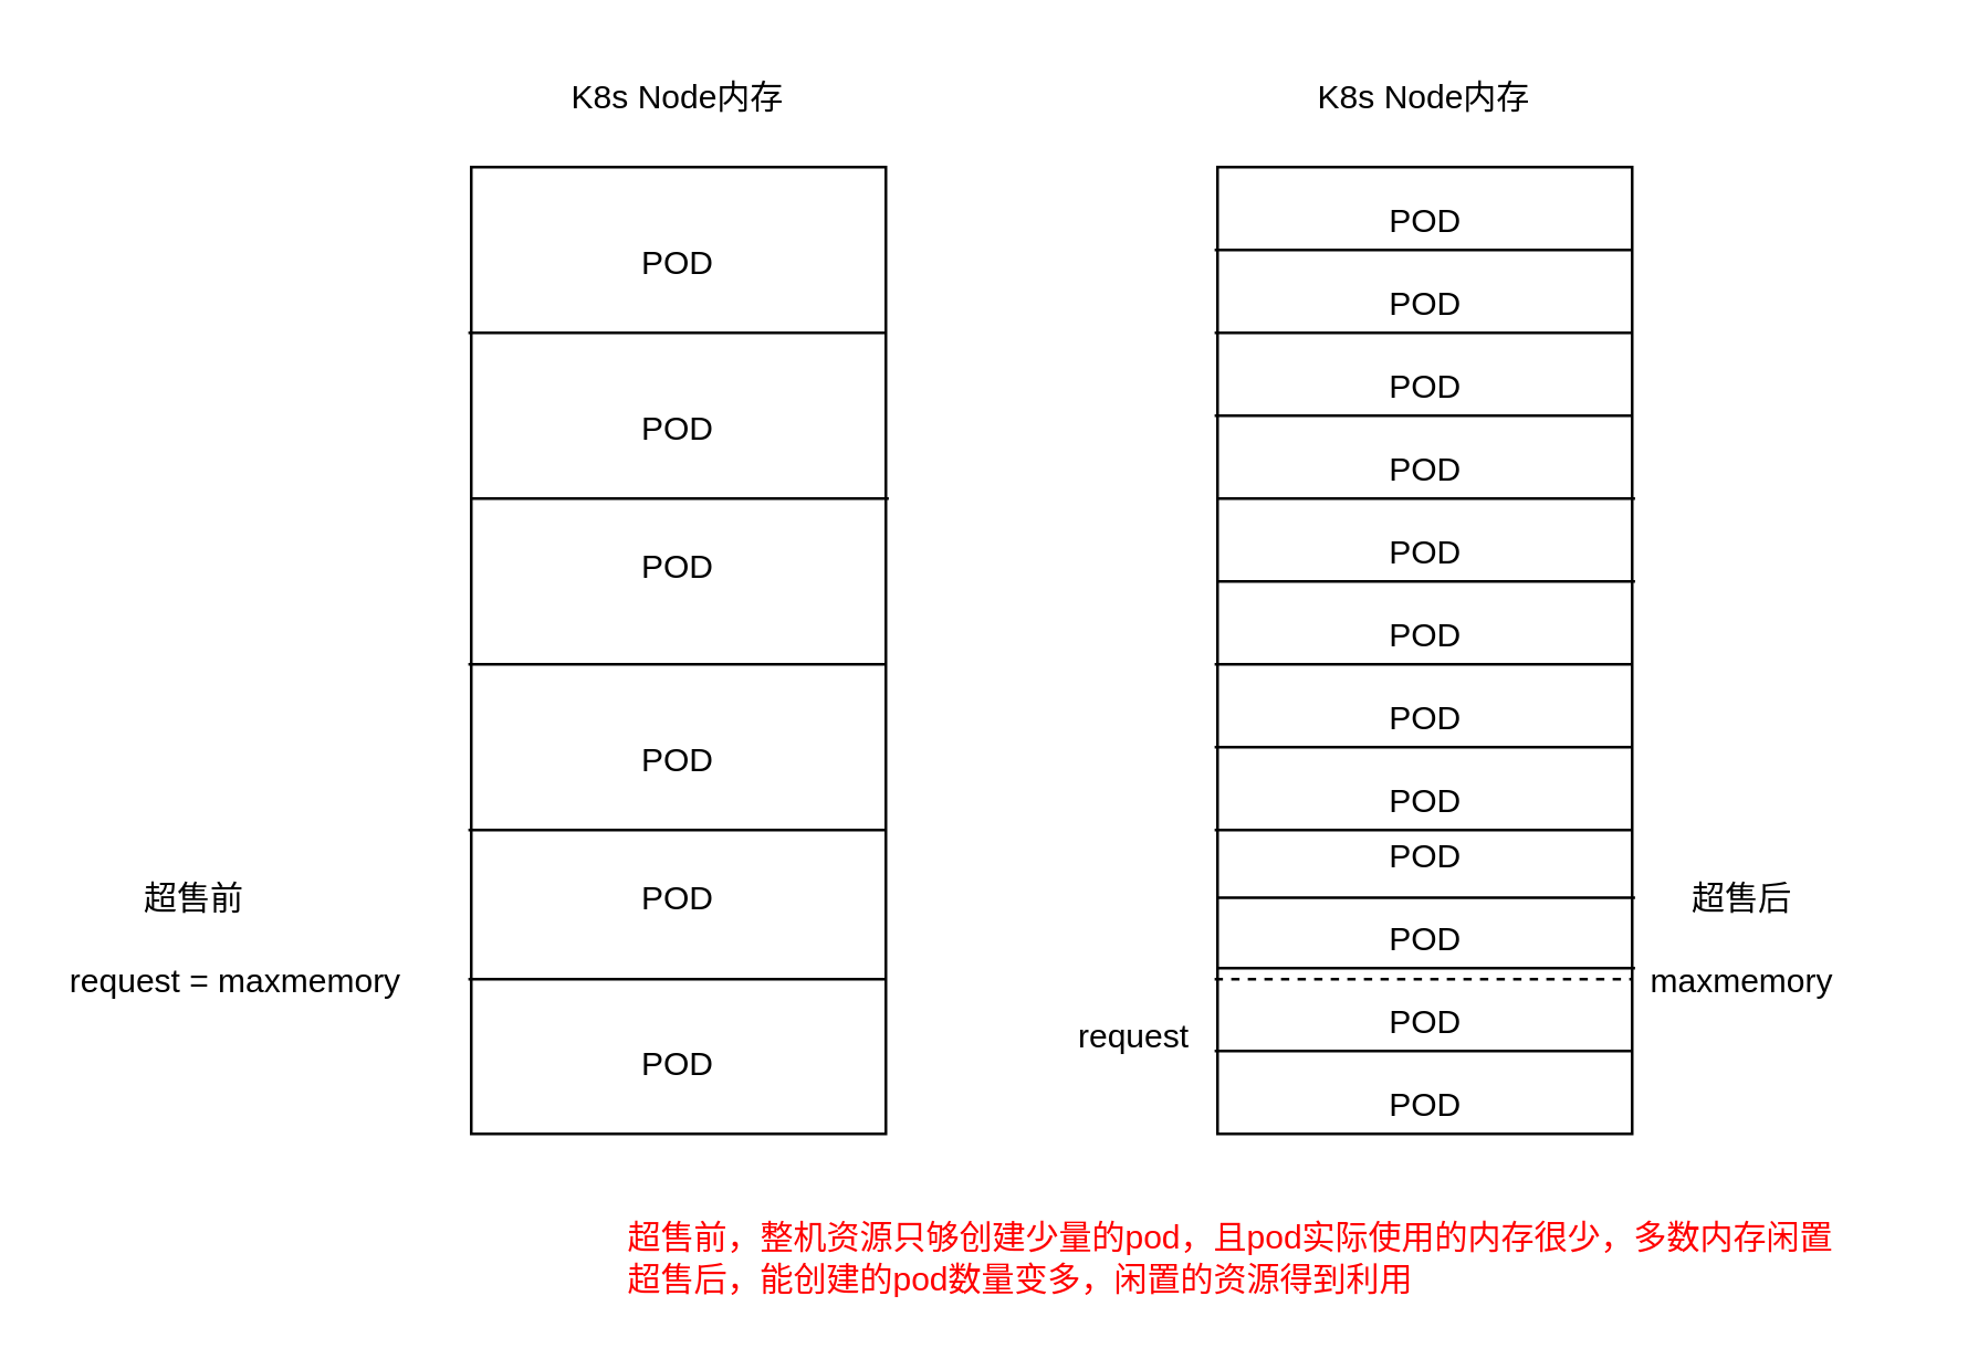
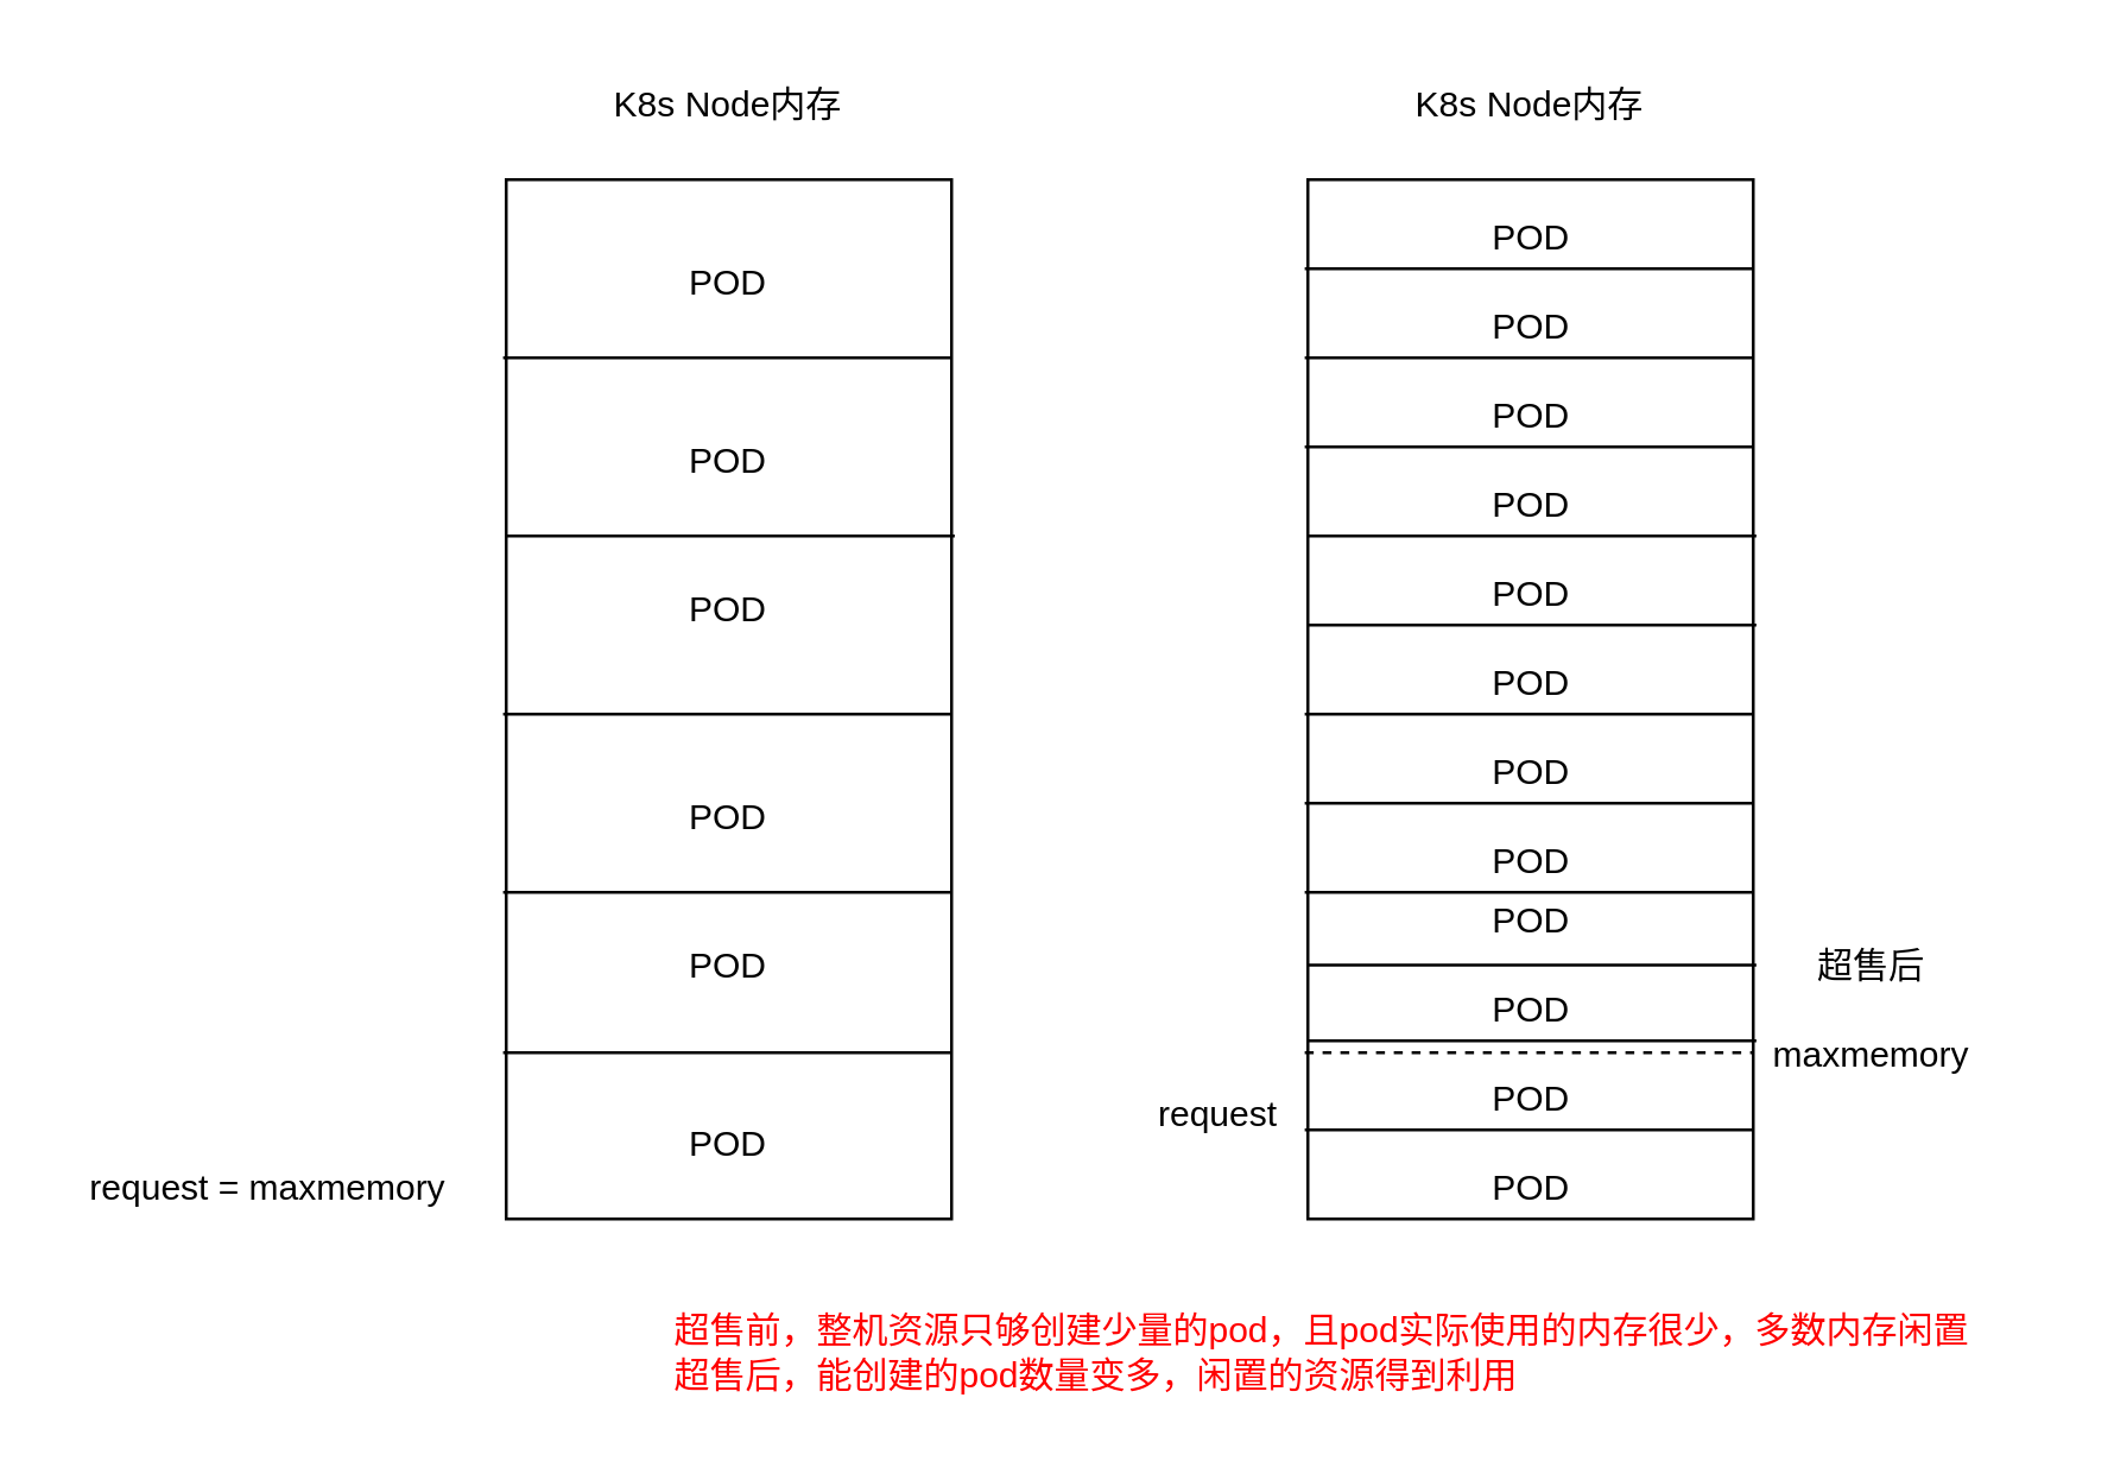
  <mxCell id="0" />
  <mxCell id="1" parent="0" />
  <mxCell id="2" value="" style="rounded=0;whiteSpace=wrap;html=1;" vertex="1" parent="1"><mxGeometry x="170" y="60" width="150" height="350" as="geometry" /></mxCell>
  <mxCell id="3" value="" style="endArrow=none;html=1;rounded=0;exitX=-0.007;exitY=0.84;exitDx=0;exitDy=0;exitPerimeter=0;" edge="1" parent="1" source="2"><mxGeometry width="50" height="50" relative="1" as="geometry"><mxPoint x="170" y="380" as="sourcePoint" /><mxPoint x="320" y="354" as="targetPoint" /></mxGeometry></mxCell>
  <mxCell id="4" value="" style="endArrow=none;html=1;rounded=0;exitX=-0.007;exitY=0.84;exitDx=0;exitDy=0;exitPerimeter=0;" edge="1" parent="1"><mxGeometry width="50" height="50" relative="1" as="geometry"><mxPoint x="168.95" y="300" as="sourcePoint" /><mxPoint x="320" y="300" as="targetPoint" /></mxGeometry></mxCell>
  <mxCell id="5" value="" style="endArrow=none;html=1;rounded=0;exitX=-0.007;exitY=0.84;exitDx=0;exitDy=0;exitPerimeter=0;" edge="1" parent="1"><mxGeometry width="50" height="50" relative="1" as="geometry"><mxPoint x="168.95" y="240" as="sourcePoint" /><mxPoint x="320" y="240" as="targetPoint" /></mxGeometry></mxCell>
  <mxCell id="6" value="" style="endArrow=none;html=1;rounded=0;exitX=-0.007;exitY=0.84;exitDx=0;exitDy=0;exitPerimeter=0;" edge="1" parent="1"><mxGeometry width="50" height="50" relative="1" as="geometry"><mxPoint x="170" y="180" as="sourcePoint" /><mxPoint x="321.05" y="180" as="targetPoint" /></mxGeometry></mxCell>
  <mxCell id="7" value="" style="endArrow=none;html=1;rounded=0;exitX=-0.007;exitY=0.84;exitDx=0;exitDy=0;exitPerimeter=0;" edge="1" parent="1"><mxGeometry width="50" height="50" relative="1" as="geometry"><mxPoint x="168.95" y="120" as="sourcePoint" /><mxPoint x="320" y="120" as="targetPoint" /></mxGeometry></mxCell>
- <mxCell id="8" value="request = maxmemory" style="text;html=1;strokeColor=none;fillColor=none;align=center;verticalAlign=middle;whiteSpace=wrap;rounded=0;" vertex="1" parent="1"><mxGeometry x="20" y="340" width="130" height="30" as="geometry" /></mxCell>
+ <mxCell id="8" value="request = maxmemory" style="text;html=1;strokeColor=none;fillColor=none;align=center;verticalAlign=middle;whiteSpace=wrap;rounded=0;" vertex="1" parent="1"><mxGeometry x="25" y="385" width="130" height="30" as="geometry" /></mxCell>
  <mxCell id="9" value="POD" style="text;html=1;strokeColor=none;fillColor=none;align=center;verticalAlign=middle;whiteSpace=wrap;rounded=0;" vertex="1" parent="1"><mxGeometry x="215" y="370" width="60" height="30" as="geometry" /></mxCell>
  <mxCell id="10" value="POD" style="text;html=1;strokeColor=none;fillColor=none;align=center;verticalAlign=middle;whiteSpace=wrap;rounded=0;" vertex="1" parent="1"><mxGeometry x="215" y="310" width="60" height="30" as="geometry" /></mxCell>
  <mxCell id="11" value="POD" style="text;html=1;strokeColor=none;fillColor=none;align=center;verticalAlign=middle;whiteSpace=wrap;rounded=0;" vertex="1" parent="1"><mxGeometry x="215" y="260" width="60" height="30" as="geometry" /></mxCell>
  <mxCell id="12" value="POD" style="text;html=1;strokeColor=none;fillColor=none;align=center;verticalAlign=middle;whiteSpace=wrap;rounded=0;" vertex="1" parent="1"><mxGeometry x="215" y="190" width="60" height="30" as="geometry" /></mxCell>
  <mxCell id="13" value="POD" style="text;html=1;strokeColor=none;fillColor=none;align=center;verticalAlign=middle;whiteSpace=wrap;rounded=0;" vertex="1" parent="1"><mxGeometry x="215" y="140" width="60" height="30" as="geometry" /></mxCell>
  <mxCell id="14" value="POD" style="text;html=1;strokeColor=none;fillColor=none;align=center;verticalAlign=middle;whiteSpace=wrap;rounded=0;" vertex="1" parent="1"><mxGeometry x="215" y="80" width="60" height="30" as="geometry" /></mxCell>
  <mxCell id="15" value="K8s Node内存" style="text;html=1;strokeColor=none;fillColor=none;align=center;verticalAlign=middle;whiteSpace=wrap;rounded=0;" vertex="1" parent="1"><mxGeometry x="200" y="20" width="90" height="30" as="geometry" /></mxCell>
  <mxCell id="16" value="" style="rounded=0;whiteSpace=wrap;html=1;" vertex="1" parent="1"><mxGeometry x="440" y="60" width="150" height="350" as="geometry" /></mxCell>
  <mxCell id="17" value="" style="endArrow=none;html=1;rounded=0;exitX=-0.007;exitY=0.84;exitDx=0;exitDy=0;exitPerimeter=0;dashed=1;" edge="1" parent="1" source="16"><mxGeometry width="50" height="50" relative="1" as="geometry"><mxPoint x="440" y="380" as="sourcePoint" /><mxPoint x="590" y="354" as="targetPoint" /></mxGeometry></mxCell>
  <mxCell id="18" value="" style="endArrow=none;html=1;rounded=0;exitX=-0.007;exitY=0.84;exitDx=0;exitDy=0;exitPerimeter=0;" edge="1" parent="1"><mxGeometry width="50" height="50" relative="1" as="geometry"><mxPoint x="438.95" y="300" as="sourcePoint" /><mxPoint x="590" y="300" as="targetPoint" /></mxGeometry></mxCell>
  <mxCell id="19" value="" style="endArrow=none;html=1;rounded=0;exitX=-0.007;exitY=0.84;exitDx=0;exitDy=0;exitPerimeter=0;" edge="1" parent="1"><mxGeometry width="50" height="50" relative="1" as="geometry"><mxPoint x="438.95" y="240" as="sourcePoint" /><mxPoint x="590" y="240" as="targetPoint" /></mxGeometry></mxCell>
  <mxCell id="20" value="" style="endArrow=none;html=1;rounded=0;exitX=-0.007;exitY=0.84;exitDx=0;exitDy=0;exitPerimeter=0;" edge="1" parent="1"><mxGeometry width="50" height="50" relative="1" as="geometry"><mxPoint x="440" y="180" as="sourcePoint" /><mxPoint x="591.05" y="180" as="targetPoint" /></mxGeometry></mxCell>
  <mxCell id="21" value="" style="endArrow=none;html=1;rounded=0;exitX=-0.007;exitY=0.84;exitDx=0;exitDy=0;exitPerimeter=0;" edge="1" parent="1"><mxGeometry width="50" height="50" relative="1" as="geometry"><mxPoint x="438.95" y="120" as="sourcePoint" /><mxPoint x="590" y="120" as="targetPoint" /></mxGeometry></mxCell>
  <mxCell id="22" value="K8s Node内存" style="text;html=1;strokeColor=none;fillColor=none;align=center;verticalAlign=middle;whiteSpace=wrap;rounded=0;" vertex="1" parent="1"><mxGeometry x="470" y="20" width="90" height="30" as="geometry" /></mxCell>
  <mxCell id="23" value="" style="endArrow=none;html=1;rounded=0;exitX=-0.007;exitY=0.84;exitDx=0;exitDy=0;exitPerimeter=0;" edge="1" parent="1"><mxGeometry width="50" height="50" relative="1" as="geometry"><mxPoint x="438.95" y="380" as="sourcePoint" /><mxPoint x="590" y="380" as="targetPoint" /></mxGeometry></mxCell>
  <mxCell id="24" value="maxmemory" style="text;html=1;strokeColor=none;fillColor=none;align=center;verticalAlign=middle;whiteSpace=wrap;rounded=0;" vertex="1" parent="1"><mxGeometry x="600" y="340" width="60" height="30" as="geometry" /></mxCell>
  <mxCell id="25" value="request" style="text;html=1;strokeColor=none;fillColor=none;align=center;verticalAlign=middle;whiteSpace=wrap;rounded=0;" vertex="1" parent="1"><mxGeometry x="380" y="360" width="60" height="30" as="geometry" /></mxCell>
  <mxCell id="26" value="" style="endArrow=none;html=1;rounded=0;exitX=-0.007;exitY=0.84;exitDx=0;exitDy=0;exitPerimeter=0;" edge="1" parent="1"><mxGeometry width="50" height="50" relative="1" as="geometry"><mxPoint x="440" y="350" as="sourcePoint" /><mxPoint x="591.05" y="350" as="targetPoint" /></mxGeometry></mxCell>
  <mxCell id="27" value="POD" style="text;html=1;strokeColor=none;fillColor=none;align=center;verticalAlign=middle;whiteSpace=wrap;rounded=0;" vertex="1" parent="1"><mxGeometry x="497.5" y="360" width="35" height="20" as="geometry" /></mxCell>
  <mxCell id="28" value="" style="endArrow=none;html=1;rounded=0;exitX=-0.007;exitY=0.84;exitDx=0;exitDy=0;exitPerimeter=0;" edge="1" parent="1"><mxGeometry width="50" height="50" relative="1" as="geometry"><mxPoint x="440" y="324.5" as="sourcePoint" /><mxPoint x="591.05" y="324.5" as="targetPoint" /></mxGeometry></mxCell>
  <mxCell id="29" value="" style="endArrow=none;html=1;rounded=0;exitX=-0.007;exitY=0.84;exitDx=0;exitDy=0;exitPerimeter=0;" edge="1" parent="1"><mxGeometry width="50" height="50" relative="1" as="geometry"><mxPoint x="438.95" y="270" as="sourcePoint" /><mxPoint x="590" y="270" as="targetPoint" /></mxGeometry></mxCell>
  <mxCell id="30" value="" style="endArrow=none;html=1;rounded=0;exitX=-0.007;exitY=0.84;exitDx=0;exitDy=0;exitPerimeter=0;" edge="1" parent="1"><mxGeometry width="50" height="50" relative="1" as="geometry"><mxPoint x="440" y="210" as="sourcePoint" /><mxPoint x="591.05" y="210" as="targetPoint" /></mxGeometry></mxCell>
  <mxCell id="31" value="" style="endArrow=none;html=1;rounded=0;exitX=-0.007;exitY=0.84;exitDx=0;exitDy=0;exitPerimeter=0;" edge="1" parent="1"><mxGeometry width="50" height="50" relative="1" as="geometry"><mxPoint x="438.95" y="150" as="sourcePoint" /><mxPoint x="590" y="150" as="targetPoint" /></mxGeometry></mxCell>
  <mxCell id="32" value="" style="endArrow=none;html=1;rounded=0;exitX=-0.007;exitY=0.84;exitDx=0;exitDy=0;exitPerimeter=0;" edge="1" parent="1"><mxGeometry width="50" height="50" relative="1" as="geometry"><mxPoint x="438.95" y="90" as="sourcePoint" /><mxPoint x="590" y="90" as="targetPoint" /></mxGeometry></mxCell>
  <mxCell id="33" value="POD" style="text;html=1;strokeColor=none;fillColor=none;align=center;verticalAlign=middle;whiteSpace=wrap;rounded=0;" vertex="1" parent="1"><mxGeometry x="497.5" y="390" width="35" height="20" as="geometry" /></mxCell>
  <mxCell id="34" value="POD" style="text;html=1;strokeColor=none;fillColor=none;align=center;verticalAlign=middle;whiteSpace=wrap;rounded=0;" vertex="1" parent="1"><mxGeometry x="497.5" y="330" width="35" height="20" as="geometry" /></mxCell>
  <mxCell id="35" value="POD" style="text;html=1;strokeColor=none;fillColor=none;align=center;verticalAlign=middle;whiteSpace=wrap;rounded=0;" vertex="1" parent="1"><mxGeometry x="497.5" y="300" width="35" height="20" as="geometry" /></mxCell>
  <mxCell id="36" value="POD" style="text;html=1;strokeColor=none;fillColor=none;align=center;verticalAlign=middle;whiteSpace=wrap;rounded=0;" vertex="1" parent="1"><mxGeometry x="497.5" y="280" width="35" height="20" as="geometry" /></mxCell>
  <mxCell id="37" value="POD" style="text;html=1;strokeColor=none;fillColor=none;align=center;verticalAlign=middle;whiteSpace=wrap;rounded=0;" vertex="1" parent="1"><mxGeometry x="497.5" y="250" width="35" height="20" as="geometry" /></mxCell>
  <mxCell id="38" value="POD" style="text;html=1;strokeColor=none;fillColor=none;align=center;verticalAlign=middle;whiteSpace=wrap;rounded=0;" vertex="1" parent="1"><mxGeometry x="497.5" y="220" width="35" height="20" as="geometry" /></mxCell>
  <mxCell id="39" value="POD" style="text;html=1;strokeColor=none;fillColor=none;align=center;verticalAlign=middle;whiteSpace=wrap;rounded=0;" vertex="1" parent="1"><mxGeometry x="497.5" y="190" width="35" height="20" as="geometry" /></mxCell>
  <mxCell id="40" value="POD" style="text;html=1;strokeColor=none;fillColor=none;align=center;verticalAlign=middle;whiteSpace=wrap;rounded=0;" vertex="1" parent="1"><mxGeometry x="497.5" y="160" width="35" height="20" as="geometry" /></mxCell>
  <mxCell id="41" value="POD" style="text;html=1;strokeColor=none;fillColor=none;align=center;verticalAlign=middle;whiteSpace=wrap;rounded=0;" vertex="1" parent="1"><mxGeometry x="497.5" y="130" width="35" height="20" as="geometry" /></mxCell>
  <mxCell id="42" value="POD" style="text;html=1;strokeColor=none;fillColor=none;align=center;verticalAlign=middle;whiteSpace=wrap;rounded=0;" vertex="1" parent="1"><mxGeometry x="497.5" y="100" width="35" height="20" as="geometry" /></mxCell>
  <mxCell id="43" value="POD" style="text;html=1;strokeColor=none;fillColor=none;align=center;verticalAlign=middle;whiteSpace=wrap;rounded=0;" vertex="1" parent="1"><mxGeometry x="497.5" y="70" width="35" height="20" as="geometry" /></mxCell>
- <mxCell id="44" value="超售前" style="text;html=1;strokeColor=none;fillColor=none;align=center;verticalAlign=middle;whiteSpace=wrap;rounded=0;" vertex="1" parent="1"><mxGeometry x="40" y="310" width="60" height="30" as="geometry" /></mxCell>
  <mxCell id="45" value="超售后" style="text;html=1;strokeColor=none;fillColor=none;align=center;verticalAlign=middle;whiteSpace=wrap;rounded=0;" vertex="1" parent="1"><mxGeometry x="570" y="310" width="120" height="30" as="geometry" /></mxCell>
  <mxCell id="46" value="&lt;font color=&quot;#ff0000&quot;&gt;超售前，整机资源只够创建少量的pod，且pod实际使用的内存很少，多数内存闲置&lt;br&gt;超售后，能创建的pod数量变多，闲置的资源得到利用&lt;/font&gt;" style="text;html=1;strokeColor=none;fillColor=none;align=left;verticalAlign=middle;whiteSpace=wrap;rounded=0;" vertex="1" parent="1"><mxGeometry x="225" y="440" width="465" height="30" as="geometry" /></mxCell>
